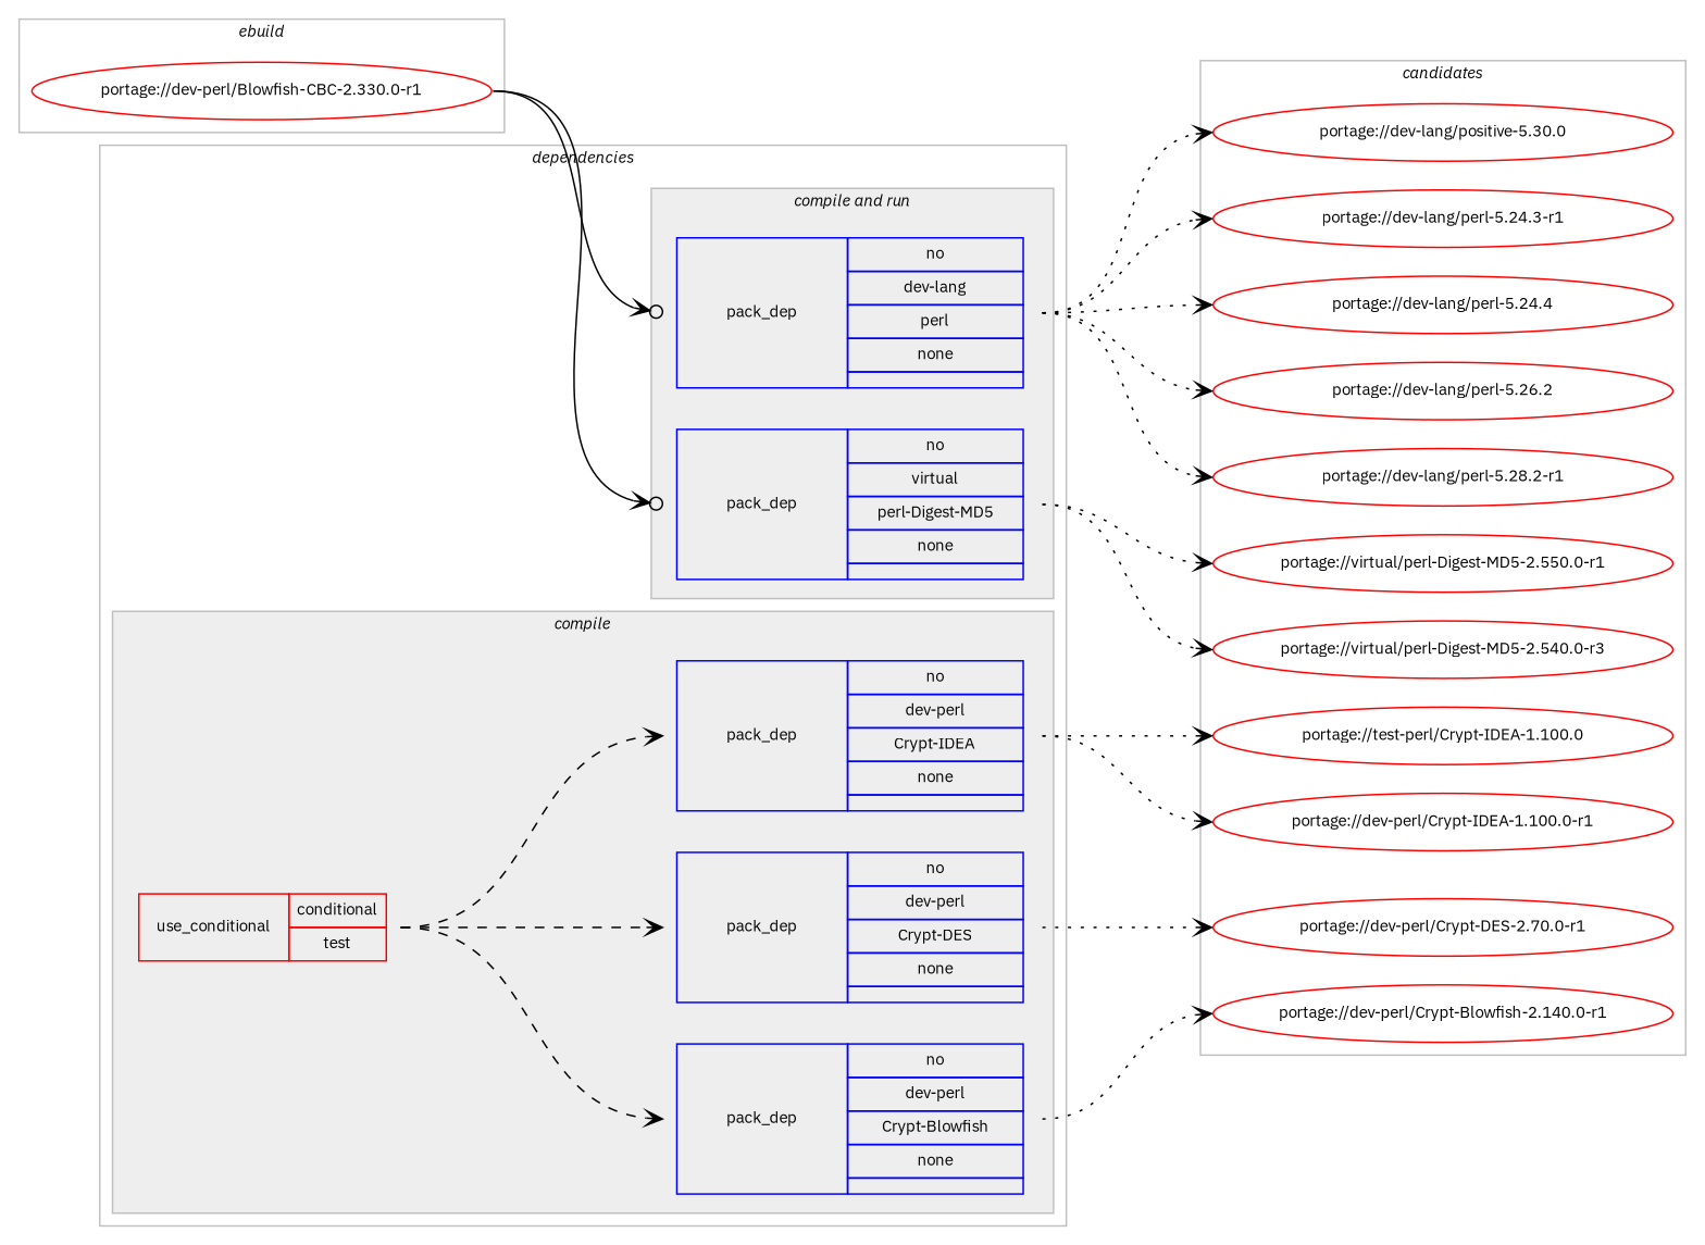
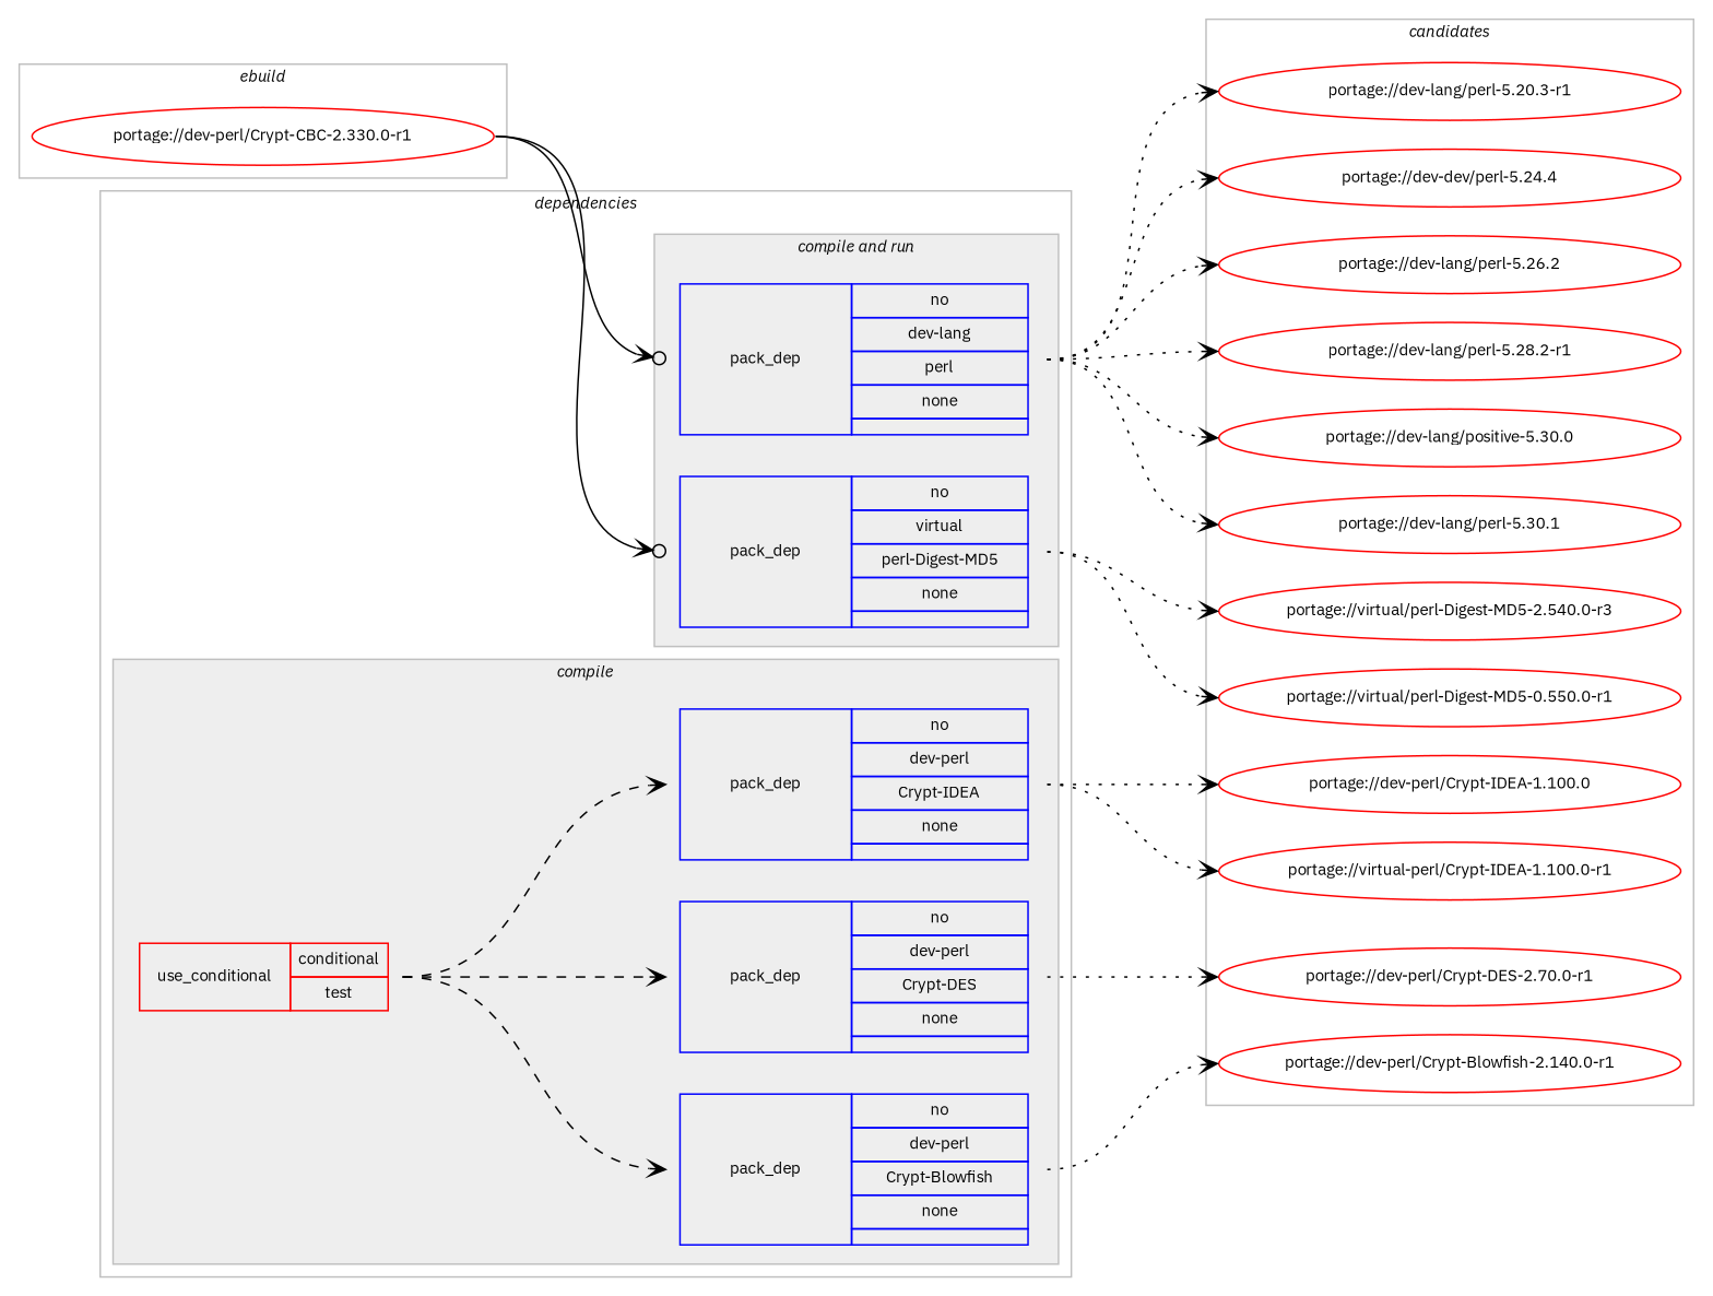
  digraph {
    compound=true
    concentrate=true
    fontname="IBM Plex Sans"
    fontsize=10
    newrank=true
    rankdir=LR
    ranksep=1.5
    node [color=red fontname="IBM Plex Sans" fontsize=10]
    edge [arrowhead=vee fontname="IBM Plex Sans" headport=w style=dotted tailport=e weight=100]
-   n1 [label="portage://dev-perl/Blowfish-CBC-2.330.0-r1" width=4]
+   n1 [label="portage://dev-perl/Crypt-CBC-2.330.0-r1" width=4]
    n2 [color=blue label=<<TABLE BORDER="0" CELLBORDER="1" CELLSPACING="0" CELLPADDING="4" WIDTH="220"><TR><TD ROWSPAN="6" CELLPADDING="30">pack_dep</TD></TR><TR><TD WIDTH="110">no</TD></TR><TR><TD>dev-perl</TD></TR><TR><TD>Crypt-Blowfish</TD></TR><TR><TD>none</TD></TR><TR><TD></TD></TR></TABLE>> shape=none]
    n3 [color=blue label=<<TABLE BORDER="0" CELLBORDER="1" CELLSPACING="0" CELLPADDING="4" WIDTH="220"><TR><TD ROWSPAN="6" CELLPADDING="30">pack_dep</TD></TR><TR><TD WIDTH="110">no</TD></TR><TR><TD>dev-perl</TD></TR><TR><TD>Crypt-DES</TD></TR><TR><TD>none</TD></TR><TR><TD></TD></TR></TABLE>> shape=none]
    n4 [color=blue label=<<TABLE BORDER="0" CELLBORDER="1" CELLSPACING="0" CELLPADDING="4" WIDTH="220"><TR><TD ROWSPAN="6" CELLPADDING="30">pack_dep</TD></TR><TR><TD WIDTH="110">no</TD></TR><TR><TD>dev-perl</TD></TR><TR><TD>Crypt-IDEA</TD></TR><TR><TD>none</TD></TR><TR><TD></TD></TR></TABLE>> shape=none]
    n5 [label=<<TABLE BORDER="0" CELLBORDER="1" CELLSPACING="0" CELLPADDING="4"><TR><TD ROWSPAN="3" CELLPADDING="10">use_conditional</TD></TR><TR><TD>conditional</TD></TR><TR><TD>test</TD></TR></TABLE>> shape=none]
    n6 [color=blue label=<<TABLE BORDER="0" CELLBORDER="1" CELLSPACING="0" CELLPADDING="4" WIDTH="220"><TR><TD ROWSPAN="6" CELLPADDING="30">pack_dep</TD></TR><TR><TD WIDTH="110">no</TD></TR><TR><TD>dev-lang</TD></TR><TR><TD>perl</TD></TR><TR><TD>none</TD></TR><TR><TD></TD></TR></TABLE>> shape=none]
    n7 [color=blue label=<<TABLE BORDER="0" CELLBORDER="1" CELLSPACING="0" CELLPADDING="4" WIDTH="220"><TR><TD ROWSPAN="6" CELLPADDING="30">pack_dep</TD></TR><TR><TD WIDTH="110">no</TD></TR><TR><TD>virtual</TD></TR><TR><TD>perl-Digest-MD5</TD></TR><TR><TD>none</TD></TR><TR><TD></TD></TR></TABLE>> shape=none]
    n8 [label="portage://dev-perl/Crypt-Blowfish-2.140.0-r1" width=4]
    n9 [label="portage://dev-perl/Crypt-DES-2.70.0-r1" width=4]
-   n10 [label="portage://test-perl/Crypt-IDEA-1.100.0" width=4]
-   n11 [label="portage://dev-perl/Crypt-IDEA-1.100.0-r1" width=4]
-   n12 [label="portage://dev-lang/perl-5.24.3-r1" width=4]
-   n13 [label="portage://dev-lang/perl-5.24.4" width=4]
+   n10 [label="portage://dev-perl/Crypt-IDEA-1.100.0" width=4]
+   n11 [label="portage://virtual-perl/Crypt-IDEA-1.100.0-r1" width=4]
+   n12 [label="portage://dev-lang/perl-5.20.3-r1" width=4]
+   n13 [label="portage://dev-dev/perl-5.24.4" width=4]
    n14 [label="portage://dev-lang/perl-5.26.2" width=4]
    n15 [label="portage://dev-lang/perl-5.28.2-r1" width=4]
    n16 [label="portage://dev-lang/positive-5.30.0" width=4]
+   n17 [label="portage://dev-lang/perl-5.30.1" width=4]
    n18 [label="portage://virtual/perl-Digest-MD5-2.540.0-r3" width=4]
-   n19 [label="portage://virtual/perl-Digest-MD5-2.550.0-r1" width=4]
+   n19 [label="portage://virtual/perl-Digest-MD5-0.550.0-r1" width=4]
    subgraph cluster_1 {
      color=gray
      label=<<i>ebuild</i>>
      rank=same
      n1
    }
    subgraph cluster_2 {
      color=gray
      label=<<i>dependencies</i>>
      subgraph cluster_3 {
        color=gray
        fillcolor="#eeeeee"
        label=<<i>compile</i>>
        style=filled
        subgraph sub_4 {
          color=gray
          fillcolor="#eeeeee"
          label=<<i>compile</i>>
          style=filled
          n5
          subgraph sub_5 {
            color=gray
            fillcolor="#eeeeee"
            label=<<i>compile</i>>
            style=filled
            n2
          }
          subgraph sub_6 {
            color=gray
            fillcolor="#eeeeee"
            label=<<i>compile</i>>
            style=filled
            n3
          }
          subgraph sub_7 {
            color=gray
            fillcolor="#eeeeee"
            label=<<i>compile</i>>
            style=filled
            n4
          }
        }
      }
      subgraph cluster_8 {
        color=gray
        fillcolor="#eeeeee"
        label=<<i>compile and run</i>>
        style=filled
        subgraph sub_9 {
          color=gray
          fillcolor="#eeeeee"
          label=<<i>compile and run</i>>
          style=filled
          n6
        }
        subgraph sub_10 {
          color=gray
          fillcolor="#eeeeee"
          label=<<i>compile and run</i>>
          style=filled
          n7
        }
      }
      subgraph cluster_11 {
        color=gray
        fillcolor="#eeeeee"
        label=<<i>run</i>>
        style=filled
      }
    }
    subgraph cluster_12 {
      color=gray
      label=<<i>candidates</i>>
      rank=same
      subgraph sub_13 {
        color=black
        label=<<i>candidates</i>>
        nodesep=1
        rank=same
        n8
      }
      subgraph sub_14 {
        color=black
        label=<<i>candidates</i>>
        nodesep=1
        rank=same
        n9
      }
      subgraph sub_15 {
        color=black
        label=<<i>candidates</i>>
        nodesep=1
        rank=same
        n10
        n11
      }
      subgraph sub_16 {
        color=black
        label=<<i>candidates</i>>
        nodesep=1
        rank=same
        n12
        n13
        n14
        n15
        n16
+       n17
      }
      subgraph sub_17 {
        color=black
        label=<<i>candidates</i>>
        nodesep=1
        rank=same
        n18
        n19
      }
    }
    n1 -> n6 [arrowhead=odotvee style=solid weight=20]
    n1 -> n7 [arrowhead=odotvee style=solid weight=20]
    n2 -> n8
    n3 -> n9
    n4 -> n10
    n4 -> n11
    n5 -> n2 [style=dashed weight=20]
    n5 -> n3 [style=dashed weight=20]
    n5 -> n4 [style=dashed weight=20]
    n6 -> n12
    n6 -> n13
    n6 -> n14
    n6 -> n15
    n6 -> n16
+   n6 -> n17
    n7 -> n18
    n7 -> n19
  }
